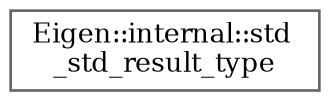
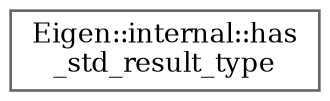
  digraph {
    rankdir=LR
    fontname="DejaVu Serif"
-   n1 [color=grey40 fillcolor=white fontname="DejaVu Serif" fontsize=10 height=0.2 label="Eigen::internal::std\l_std_result_type" shape=box style=filled width=0.4]
+   n1 [color=grey40 fillcolor=white fontname="DejaVu Serif" fontsize=10 height=0.2 label="Eigen::internal::has\l_std_result_type" shape=box style=filled width=0.4]
  }
